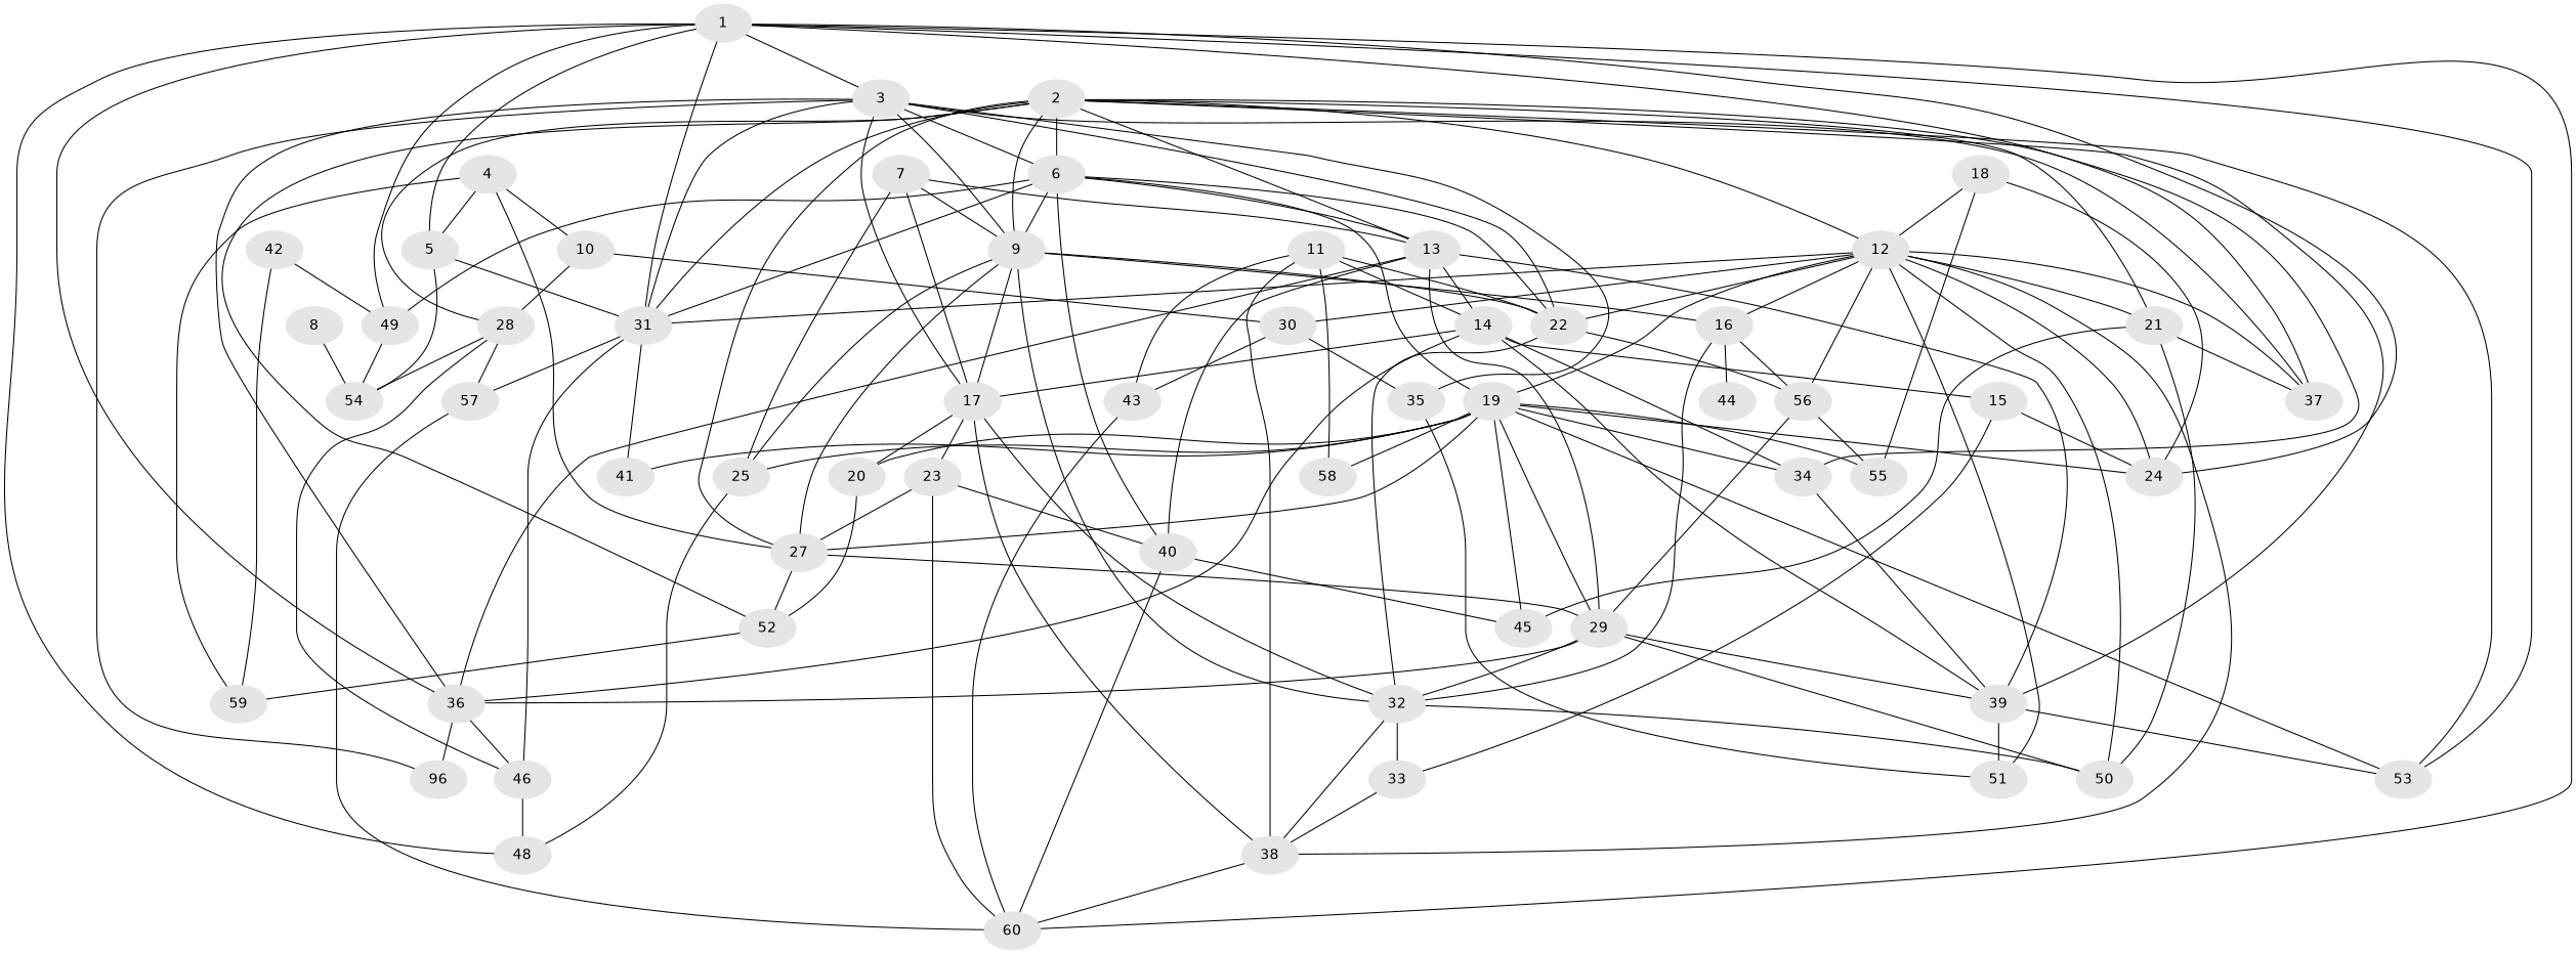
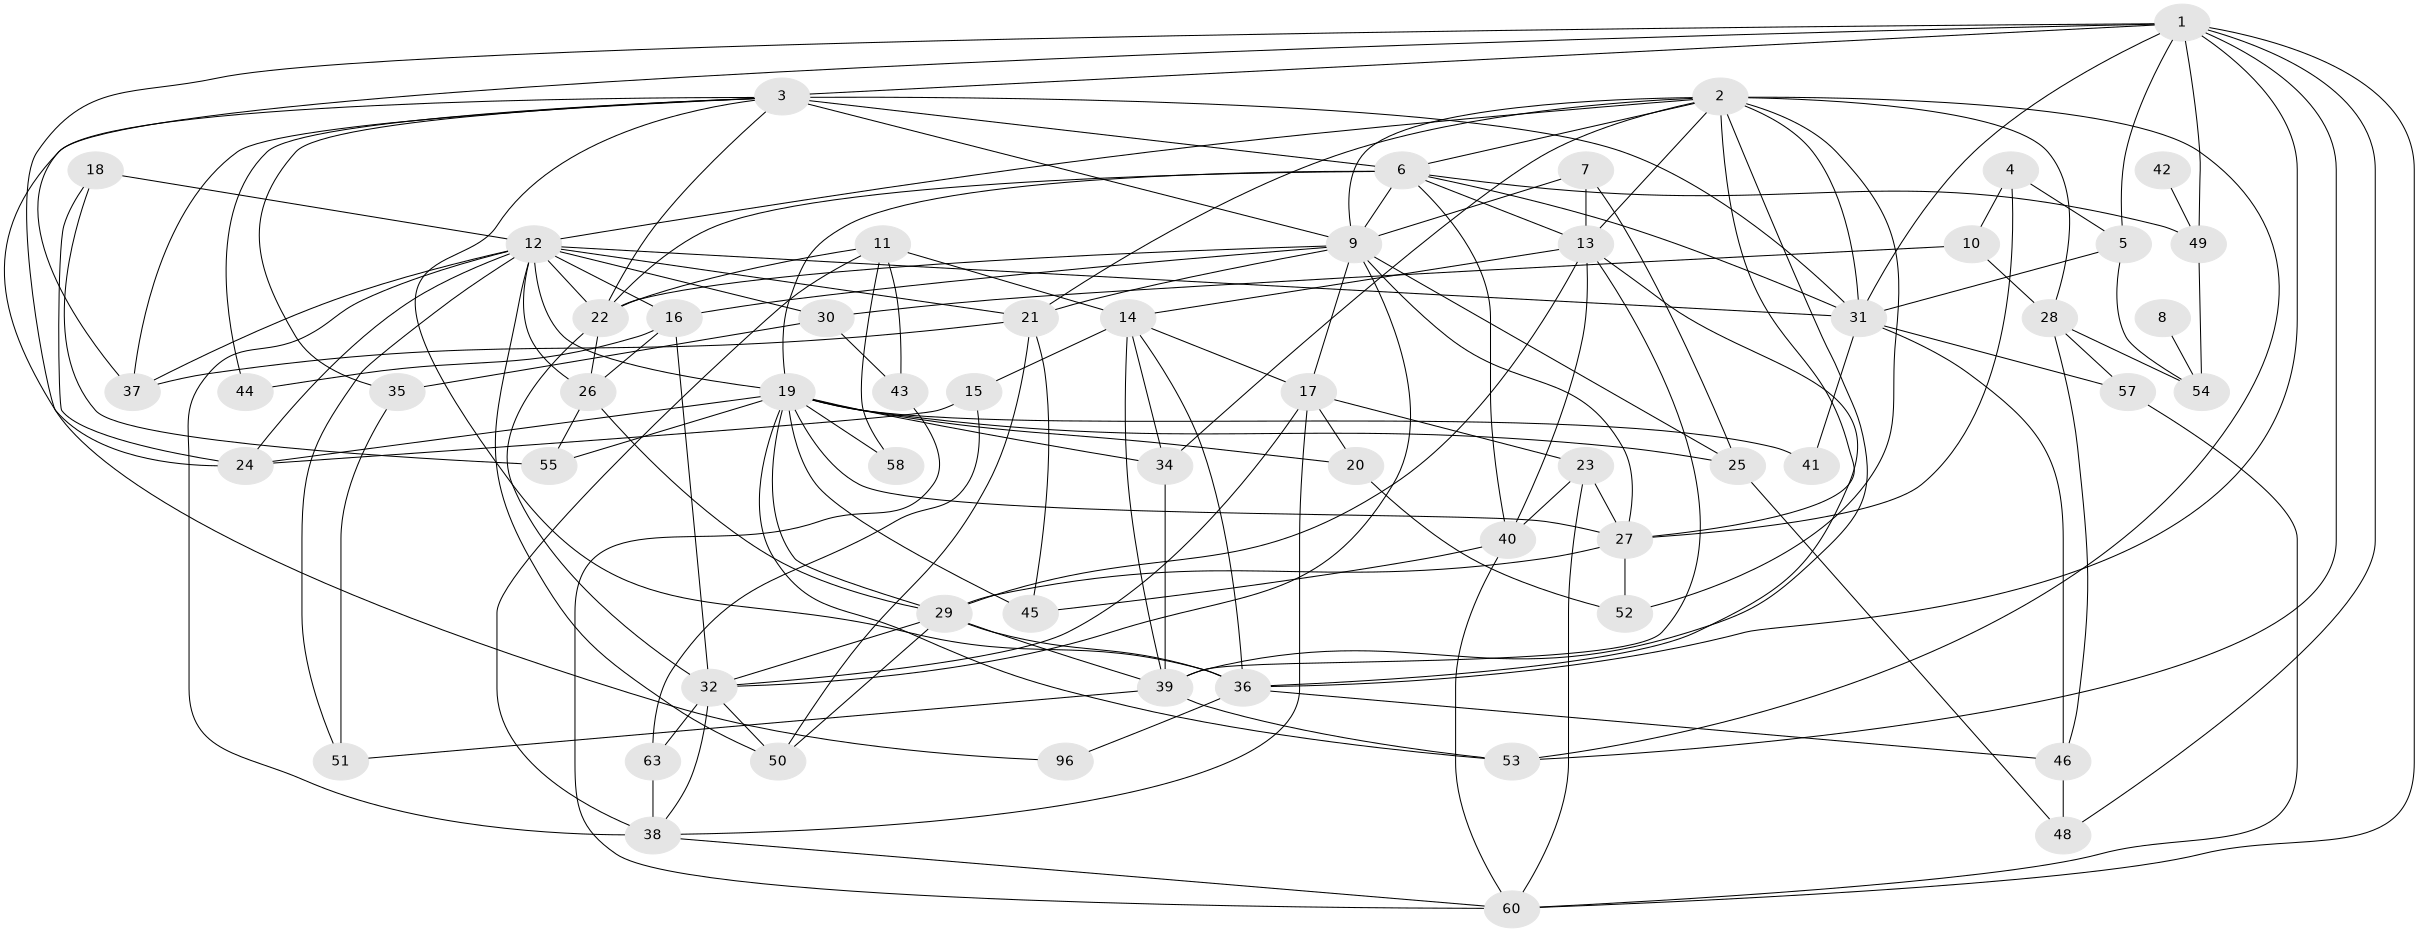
  graph {
    fontname="DejaVu Sans"
    node [color=gray90 fontname="DejaVu Sans" style=filled]
    edge [fontname="DejaVu Sans" weight=1.0]
    1
    3
    5
    24
    31
    36
    37
    48
    49
    53
    60
    6
    9
    22
    35
    44
    n17 [label=96]
    54
    41
    46
    57
    2
    12
    13
    21
    27
    28
    34
    39
    52
    19
    40
    17
    25
    16
    32
    30
    38
-   26 [label=56]
+   26
    50
    51
    14
    29
    45
-   59
    4
    10
    58
    20
    55
    7
    23
    8
-   33
+   33 [label=63]
    43
    11
    15
    18
    42
    1 -- 3
    1 -- 5
    1 -- 24
    1 -- 31
    1 -- 36
    1 -- 37
    1 -- 48
    1 -- 49
    1 -- 53
    1 -- 60
    3 -- 31 [weight=2.0]
    3 -- 36
    3 -- 37
    3 -- 6 [weight=2.0]
    3 -- 9 [weight=2.0]
    3 -- 22
    3 -- 35
-   3 -- 17 [weight=2.0]
+   3 -- 44 [weight=2.0]
    3 -- n17
    5 -- 31
    5 -- 54
    31 -- 41
    31 -- 46 [weight=2.0]
    31 -- 57
    36 -- n17
    36 -- 46
    49 -- 54
    6 -- 31
    6 -- 49
    6 -- 9 [weight=4.0]
    6 -- 22
    6 -- 13
    6 -- 19
    6 -- 40 [weight=2.0]
    9 -- 22 [weight=3.0]
+   9 -- 21
    9 -- 27
    9 -- 17
    9 -- 25 [weight=2.0]
    9 -- 16
    9 -- 32
    22 -- 32
    22 -- 26
    35 -- 51
    46 -- 48
    57 -- 60
    2 -- 31
    2 -- 53
    2 -- 6
    2 -- 9
    2 -- 12
    2 -- 13
    2 -- 21
    2 -- 27 [weight=2.0]
    2 -- 28
    2 -- 34
    2 -- 39
    2 -- 52
    12 -- 24
    12 -- 31
    12 -- 37
    12 -- 22
    12 -- 21
    12 -- 19
    12 -- 16
    12 -- 30
    12 -- 38
    12 -- 26
    12 -- 50
    12 -- 51
    13 -- 36
    13 -- 39
    13 -- 40
    13 -- 14
    13 -- 29
    21 -- 37 [weight=2.0]
    21 -- 50
    21 -- 45
    27 -- 52
    27 -- 29
    28 -- 54
    28 -- 46
    28 -- 57
    34 -- 39
    39 -- 53
    39 -- 51
-   52 -- 59
    19 -- 24
    19 -- 53
    19 -- 41
    19 -- 27 [weight=2.0]
    19 -- 34
    19 -- 25
    19 -- 29
    19 -- 45
    19 -- 58
    19 -- 20
    19 -- 55 [weight=2.0]
    40 -- 60
    40 -- 45
    17 -- 32
    17 -- 38
    17 -- 20
    17 -- 23
    25 -- 48
    16 -- 44
    16 -- 32 [weight=2.0]
    16 -- 26
    32 -- 38
    32 -- 50
    32 -- 33
    30 -- 35
    30 -- 43
    38 -- 60
    26 -- 29
    26 -- 55
    14 -- 36
    14 -- 34
    14 -- 39
    14 -- 17
    14 -- 15
    29 -- 36
    29 -- 39
    29 -- 32
    29 -- 50
    4 -- 5
    4 -- 27
-   4 -- 59
    4 -- 10
    10 -- 28
    10 -- 30
    20 -- 52
    7 -- 9
    7 -- 13
-   7 -- 17
    7 -- 25
    23 -- 60
    23 -- 27
    23 -- 40
    8 -- 54
    33 -- 38
    43 -- 60
    11 -- 22
    11 -- 38 [weight=2.0]
    11 -- 14 [weight=2.0]
    11 -- 58
    11 -- 43
    15 -- 24
    15 -- 33
    18 -- 24
    18 -- 12
    18 -- 55
    42 -- 49
-   42 -- 59
  }
